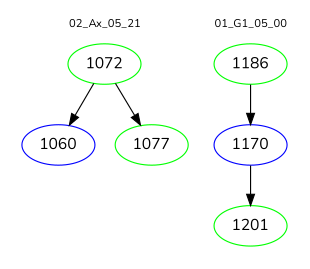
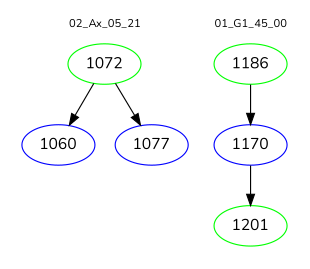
  digraph {
    fontname=Nunito
    node [color=green fontname=Nunito]
    edge [color=black fontname=Nunito]
    n1 [label=1072]
    n2 [color=blue label=1060]
-   n3 [label=1077]
+   n3 [color=blue label=1077]
    n4 [label=1186]
    n5 [color=blue label=1170]
    n6 [label=1201]
    subgraph cluster_1 {
      color=white
      fontsize=10
      label="02_Ax_05_21"
      n1
      n2
      n3
    }
    subgraph cluster_2 {
      color=white
      fontsize=10
-     label="01_G1_05_00"
+     label="01_G1_45_00"
      n4
      n5
      n6
    }
    n1 -> n2
    n1 -> n3
    n4 -> n5
    n5 -> n6
  }
